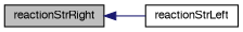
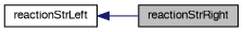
  digraph {
    rankdir=LR
    node [color=black fontname=FreeSans fontsize=10 shape=record]
    n1 [fillcolor=grey75 fontcolor=black height=0.2 label=reactionStrRight style=filled width=0.4]
    n2 [height=0.2 label=reactionStrLeft width=0.4]
-   n1 -> n2 [color=midnightblue dir=back fontname=FreeSans fontsize=10 labelfontname=FreeSans labelfontsize=10 style=solid]
+   n2 -> n1 [color=midnightblue dir=back fontname=FreeSans fontsize=10 labelfontname=FreeSans labelfontsize=10 style=solid]
  }
